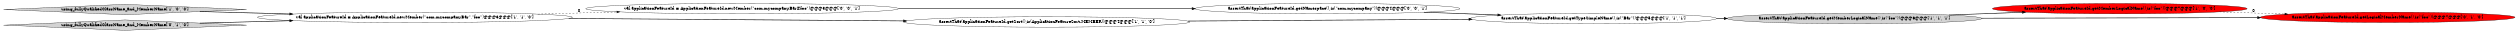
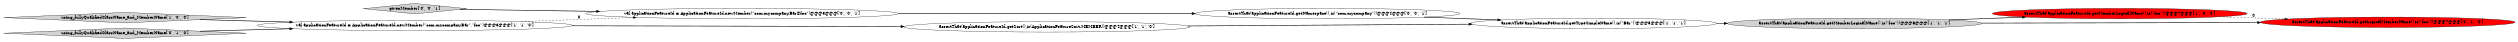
  digraph {
    rankdir=LR
    node [fillcolor=white shape=ellipse style=filled]
    edge [style=bold]
    n1 [fillcolor=red label="assertThat(applicationFeatureId.getMemberLogicalName(),is(\"foo\"))@@@7@@@['1', '0', '0']"]
    n2 [fillcolor=red label="assertThat(applicationFeatureId.getLogicalMemberName(),is(\"foo\"))@@@7@@@['0', '1', '0']"]
    n3 [fillcolor=lightgray label="using_fullyQualifiedClassName_and_MemberName['1', '0', '0']" shape=diamond]
    n4 [label="val applicationFeatureId = ApplicationFeatureId.newMember(\"com.mycompany.Bar\",\"foo\")@@@3@@@['1', '1', '0']"]
    n5 [label="assertThat(applicationFeatureId.getTypeSimpleName(),is(\"Bar\"))@@@5@@@['1', '1', '1']"]
    n6 [fillcolor=lightgray label="assertThat(applicationFeatureId.getMemberLogicalName(),is(\"foo\"))@@@6@@@['1', '1', '1']"]
    n7 [label="val applicationFeatureId = ApplicationFeatureId.newMember(\"com.mycompany.Bar#foo\")@@@3@@@['0', '0', '1']"]
    n8 [label="assertThat(applicationFeatureId.getSort(),is(ApplicationFeatureSort.MEMBER))@@@4@@@['1', '1', '0']"]
    n9 [fillcolor=lightgray label="using_fullyQualifiedClassName_and_MemberName['0', '1', '0']" shape=diamond]
    n10 [label="assertThat(applicationFeatureId.getNamespace(),is(\"com.mycompany\"))@@@4@@@['0', '0', '1']"]
+   n11 [fillcolor=lightgray label="givenMember['0', '0', '1']" shape=diamond]
    n1 -> n2 [label=0 style=dashed]
    n3 -> n4
    n4 -> n7 [label=0 style=dashed]
    n4 -> n8
    n5 -> n6
    n6 -> n1
    n6 -> n2
    n7 -> n10
    n8 -> n5
    n9 -> n4
    n10 -> n5
+   n11 -> n7
  }
